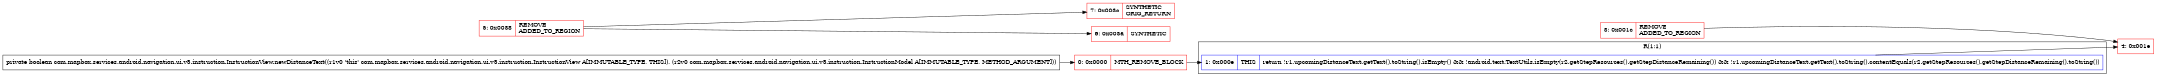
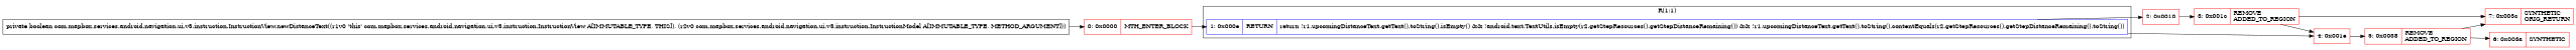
  digraph {
    rankdir=LR
    node [color=red shape=record]
-   n1 [color=blue label="{1\:\ 0x000e|THIS\l|return !r1.upcomingDistanceText.getText().toString().isEmpty() && !android.text.TextUtils.isEmpty(r2.getStepResources().getStepDistanceRemaining()) && !r1.upcomingDistanceText.getText().toString().contentEquals(r2.getStepResources().getStepDistanceRemaining().toString())\l}"]
+   n1 [color=blue label="{1\:\ 0x000e|RETURN\l|return !r1.upcomingDistanceText.getText().toString().isEmpty() && !android.text.TextUtils.isEmpty(r2.getStepResources().getStepDistanceRemaining()) && !r1.upcomingDistanceText.getText().toString().contentEquals(r2.getStepResources().getStepDistanceRemaining().toString())\l}"]
+   n2 [label="{2\:\ 0x0010}"]
    n3 [label="{4\:\ 0x001e}"]
    n4 [label="{3\:\ 0x001c|REMOVE\lADDED_TO_REGION\l}"]
    n5 [label="{7\:\ 0x003c|SYNTHETIC\lORIG_RETURN\l}"]
-   n6 [label="{0\:\ 0x0000|MTH_REMOVE_BLOCK\l}"]
+   n6 [label="{0\:\ 0x0000|MTH_ENTER_BLOCK\l}"]
    n7 [label="{5\:\ 0x0038|REMOVE\lADDED_TO_REGION\l}"]
    n8 [label="{6\:\ 0x003a|SYNTHETIC\l}"]
    n9 [label="{private boolean com.mapbox.services.android.navigation.ui.v5.instruction.InstructionView.newDistanceText((r1v0 'this' com.mapbox.services.android.navigation.ui.v5.instruction.InstructionView A[IMMUTABLE_TYPE, THIS]), (r2v0 com.mapbox.services.android.navigation.ui.v5.instruction.InstructionModel A[IMMUTABLE_TYPE, METHOD_ARGUMENT])) }" color=""]
    subgraph cluster_1 {
      label="R(1:1)"
      n1
    }
+   n1 -> n2
    n1 -> n3
+   n2 -> n4
+   n3 -> n7
    n4 -> n3
+   n4 -> n5
    n6 -> n1
    n7 -> n5
    n7 -> n8
    n9 -> n6
  }
